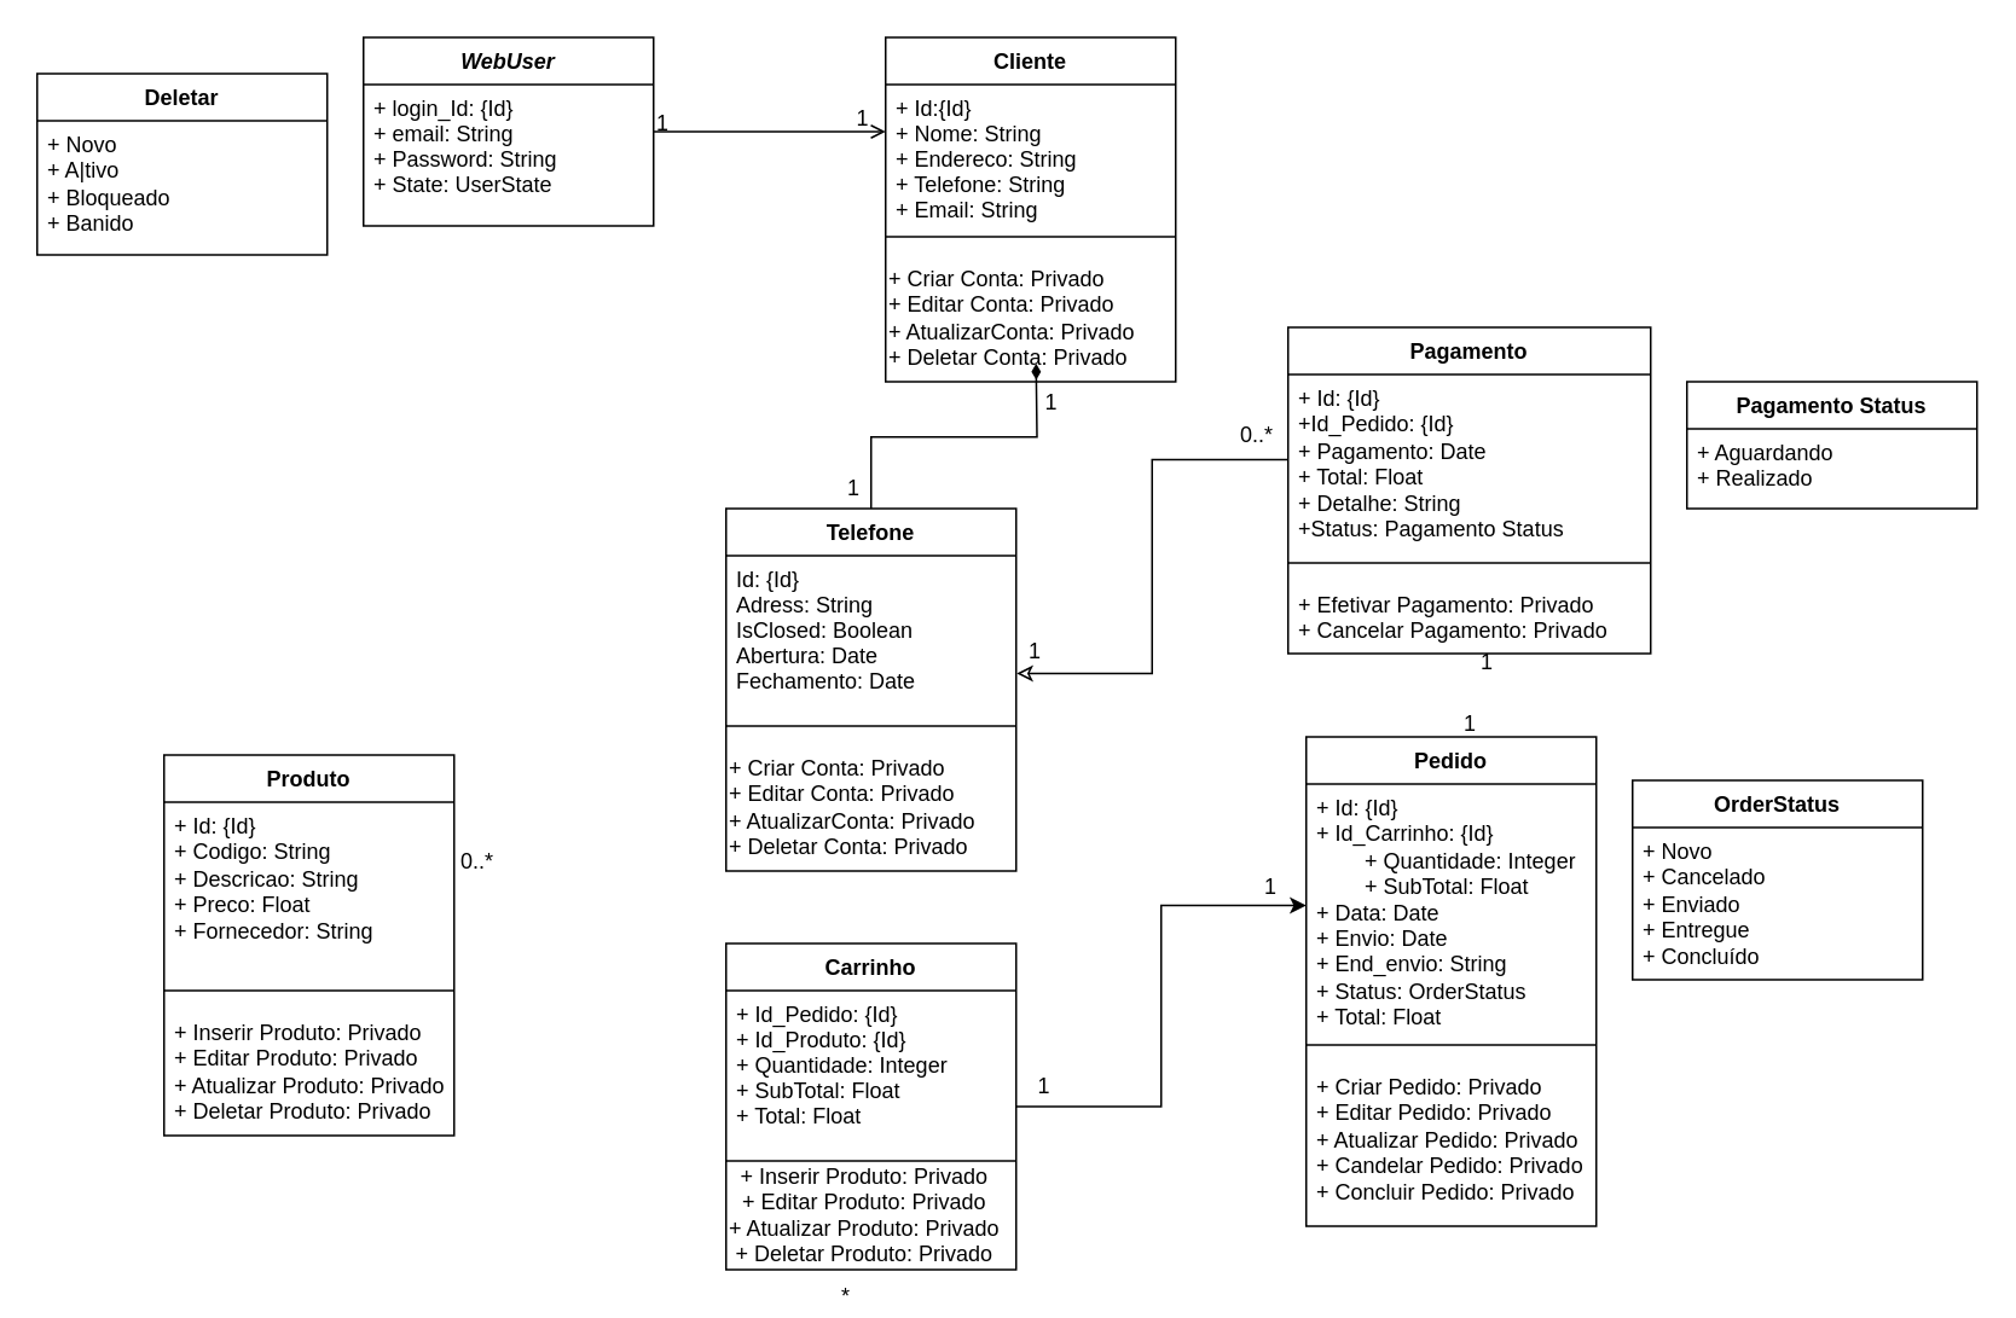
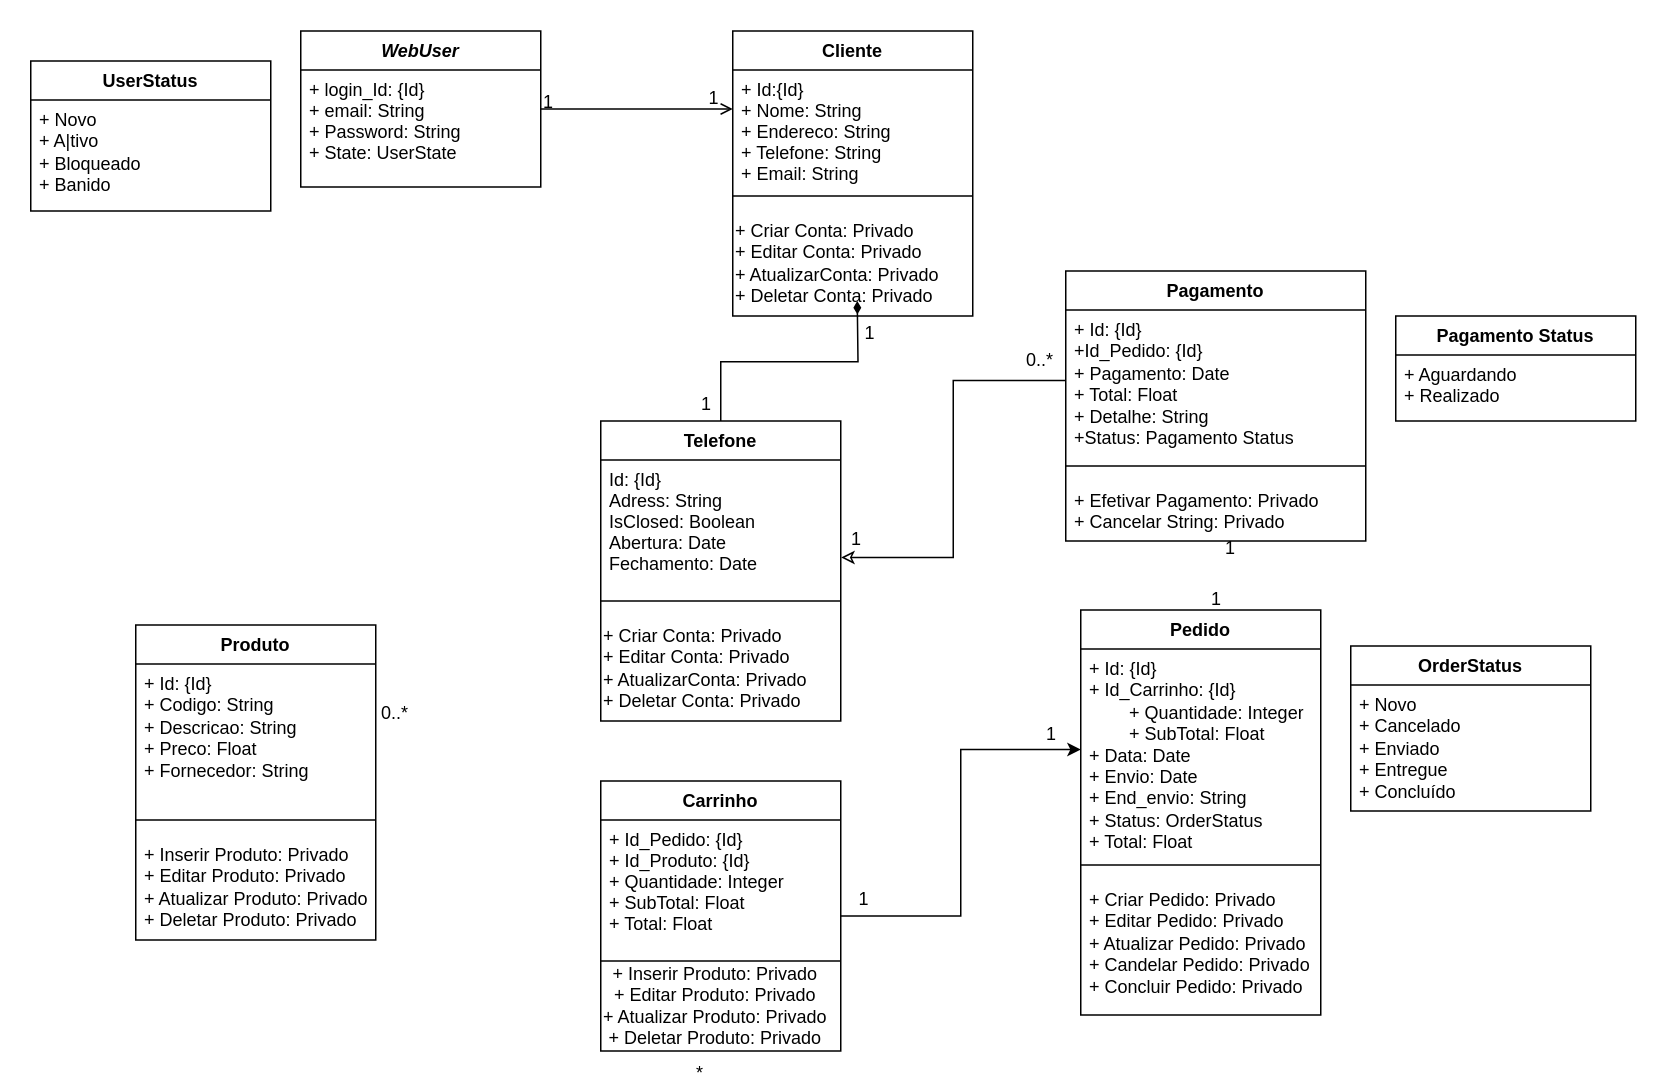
  <mxCell id="0" />
  <mxCell id="1" parent="0" />
  <mxCell id="2" value="WebUser" style="swimlane;fontStyle=3;align=center;verticalAlign=top;childLayout=stackLayout;horizontal=1;startSize=26;horizontalStack=0;resizeParent=1;resizeLast=0;collapsible=1;marginBottom=0;rounded=0;shadow=0;strokeWidth=1;" parent="1" vertex="1"><mxGeometry x="200" y="20" width="160" height="104" as="geometry"><mxRectangle x="230" y="140" width="160" height="26" as="alternateBounds" /></mxGeometry></mxCell>
  <mxCell id="3" value="+ login_Id: {Id}&#10;+ email: String&#10;+ Password: String&#10;+ State: UserState" style="text;align=left;verticalAlign=top;spacingLeft=4;spacingRight=4;overflow=hidden;rotatable=0;points=[[0,0.5],[1,0.5]];portConstraint=eastwest;" parent="2" vertex="1"><mxGeometry y="26" width="160" height="74" as="geometry" /></mxCell>
  <mxCell id="4" style="edgeStyle=orthogonalEdgeStyle;rounded=0;orthogonalLoop=1;jettySize=auto;html=1;entryX=0;entryY=0.5;entryDx=0;entryDy=0;" edge="1" parent="1" source="5" target="27"><mxGeometry relative="1" as="geometry" /></mxCell>
  <mxCell id="5" value="Carrinho" style="swimlane;fontStyle=1;align=center;verticalAlign=top;childLayout=stackLayout;horizontal=1;startSize=26;horizontalStack=0;resizeParent=1;resizeLast=0;collapsible=1;marginBottom=0;rounded=0;shadow=0;strokeWidth=1;" parent="1" vertex="1"><mxGeometry x="400" y="520" width="160" height="180" as="geometry"><mxRectangle x="130" y="380" width="160" height="26" as="alternateBounds" /></mxGeometry></mxCell>
  <mxCell id="6" value="+ Id_Pedido: {Id}&#10;+ Id_Produto: {Id}&#10;+ Quantidade: Integer&#10;+ SubTotal: Float&#10;+ Total: Float" style="text;align=left;verticalAlign=top;spacingLeft=4;spacingRight=4;overflow=hidden;rotatable=0;points=[[0,0.5],[1,0.5]];portConstraint=eastwest;rounded=0;shadow=0;html=0;" parent="5" vertex="1"><mxGeometry y="26" width="160" height="84" as="geometry" /></mxCell>
  <mxCell id="7" value="" style="line;strokeWidth=1;fillColor=none;align=left;verticalAlign=middle;spacingTop=-1;spacingLeft=3;spacingRight=3;rotatable=0;labelPosition=right;points=[];portConstraint=eastwest;strokeColor=inherit;" vertex="1" parent="5"><mxGeometry y="110" width="160" height="20" as="geometry" /></mxCell>
  <mxCell id="8" value="Telefone" style="swimlane;fontStyle=1;align=center;verticalAlign=top;childLayout=stackLayout;horizontal=1;startSize=26;horizontalStack=0;resizeParent=1;resizeLast=0;collapsible=1;marginBottom=0;rounded=0;shadow=0;strokeWidth=1;" parent="1" vertex="1"><mxGeometry x="400" y="280" width="160" height="200" as="geometry"><mxRectangle x="511" y="330" width="170" height="26" as="alternateBounds" /></mxGeometry></mxCell>
  <mxCell id="9" value="Id: {Id}&#10;Adress: String&#10;IsClosed: Boolean&#10;Abertura: Date&#10;Fechamento: Date" style="text;align=left;verticalAlign=top;spacingLeft=4;spacingRight=4;overflow=hidden;rotatable=0;points=[[0,0.5],[1,0.5]];portConstraint=eastwest;" parent="8" vertex="1"><mxGeometry y="26" width="160" height="84" as="geometry" /></mxCell>
  <mxCell id="10" value="" style="line;strokeWidth=1;fillColor=none;align=left;verticalAlign=middle;spacingTop=-1;spacingLeft=3;spacingRight=3;rotatable=0;labelPosition=right;points=[];portConstraint=eastwest;strokeColor=inherit;" vertex="1" parent="8"><mxGeometry y="110" width="160" height="20" as="geometry" /></mxCell>
  <mxCell id="11" value="+ Criar Conta: Privado&lt;br&gt;+ Editar Conta&lt;span style=&quot;&quot;&gt;: Privado&lt;br&gt;&lt;/span&gt;+ AtualizarConta&lt;span style=&quot;&quot;&gt;: Privado&lt;/span&gt;&lt;br style=&quot;border-color: var(--border-color);&quot;&gt;+ Deletar Conta&lt;span style=&quot;&quot;&gt;: Privado&lt;/span&gt;" style="text;html=1;align=left;verticalAlign=middle;resizable=0;points=[];autosize=1;strokeColor=none;fillColor=none;" vertex="1" parent="8"><mxGeometry y="130" width="160" height="70" as="geometry" /></mxCell>
  <mxCell id="12" value="Cliente" style="swimlane;fontStyle=1;align=center;verticalAlign=top;childLayout=stackLayout;horizontal=1;startSize=26;horizontalStack=0;resizeParent=1;resizeLast=0;collapsible=1;marginBottom=0;rounded=0;shadow=0;strokeWidth=1;" parent="1" vertex="1"><mxGeometry x="488" y="20" width="160" height="190" as="geometry"><mxRectangle x="550" y="140" width="160" height="26" as="alternateBounds" /></mxGeometry></mxCell>
  <mxCell id="13" value="+ Id:{Id}&#10;+ Nome: String&#10;+ Endereco: String&#10;+ Telefone: String&#10;+ Email: String&#10;" style="text;align=left;verticalAlign=top;spacingLeft=4;spacingRight=4;overflow=hidden;rotatable=0;points=[[0,0.5],[1,0.5]];portConstraint=eastwest;" parent="12" vertex="1"><mxGeometry y="26" width="160" height="74" as="geometry" /></mxCell>
  <mxCell id="14" value="" style="line;strokeWidth=1;fillColor=none;align=left;verticalAlign=middle;spacingTop=-1;spacingLeft=3;spacingRight=3;rotatable=0;labelPosition=right;points=[];portConstraint=eastwest;strokeColor=inherit;" vertex="1" parent="12"><mxGeometry y="100" width="160" height="20" as="geometry" /></mxCell>
  <mxCell id="15" value="+ Criar Conta: Privado&lt;br&gt;+ Editar Conta&lt;span style=&quot;&quot;&gt;: Privado&lt;br&gt;&lt;/span&gt;+ AtualizarConta&lt;span style=&quot;&quot;&gt;: Privado&lt;/span&gt;&lt;br style=&quot;border-color: var(--border-color);&quot;&gt;+ Deletar Conta&lt;span style=&quot;&quot;&gt;: Privado&lt;/span&gt;" style="text;html=1;align=left;verticalAlign=middle;resizable=0;points=[];autosize=1;strokeColor=none;fillColor=none;" vertex="1" parent="12"><mxGeometry y="120" width="160" height="70" as="geometry" /></mxCell>
  <mxCell id="16" value="" style="endArrow=open;shadow=0;strokeWidth=1;rounded=0;endFill=1;edgeStyle=elbowEdgeStyle;elbow=vertical;" parent="1" source="2" target="12" edge="1"><mxGeometry x="0.5" y="41" relative="1" as="geometry"><mxPoint x="360" y="92" as="sourcePoint" /><mxPoint x="520" y="92" as="targetPoint" /><mxPoint x="-40" y="32" as="offset" /></mxGeometry></mxCell>
  <mxCell id="17" value="1" style="resizable=0;align=left;verticalAlign=bottom;labelBackgroundColor=none;fontSize=12;" parent="16" connectable="0" vertex="1"><mxGeometry x="-1" relative="1" as="geometry"><mxPoint y="4" as="offset" /></mxGeometry></mxCell>
  <mxCell id="18" value="1" style="resizable=0;align=right;verticalAlign=bottom;labelBackgroundColor=none;fontSize=12;" parent="16" connectable="0" vertex="1"><mxGeometry x="1" relative="1" as="geometry"><mxPoint x="-8" y="1" as="offset" /></mxGeometry></mxCell>
  <mxCell id="19" style="rounded=0;orthogonalLoop=1;jettySize=auto;html=1;exitX=0.5;exitY=0;exitDx=0;exitDy=0;endArrow=diamondThin;endFill=1;startArrow=none;startFill=0;edgeStyle=orthogonalEdgeStyle;" edge="1" parent="1" source="8"><mxGeometry relative="1" as="geometry"><mxPoint x="571" y="200" as="targetPoint" /></mxGeometry></mxCell>
  <mxCell id="20" value="1" style="resizable=0;align=right;verticalAlign=bottom;labelBackgroundColor=none;fontSize=12;" connectable="0" vertex="1" parent="1"><mxGeometry x="480" y="230" as="geometry"><mxPoint x="-5" y="47" as="offset" /></mxGeometry></mxCell>
  <mxCell id="21" value="1" style="resizable=0;align=right;verticalAlign=bottom;labelBackgroundColor=none;fontSize=12;" connectable="0" vertex="1" parent="1"><mxGeometry x="425" y="230" width="160" as="geometry" /></mxCell>
  <mxCell id="22" value="Pagamento" style="swimlane;fontStyle=1;align=center;verticalAlign=top;childLayout=stackLayout;horizontal=1;startSize=26;horizontalStack=0;resizeParent=1;resizeParentMax=0;resizeLast=0;collapsible=1;marginBottom=0;whiteSpace=wrap;html=1;" vertex="1" parent="1"><mxGeometry x="710" y="180" width="200" height="180" as="geometry"><mxRectangle x="730" y="280" width="110" height="30" as="alternateBounds" /></mxGeometry></mxCell>
  <mxCell id="23" value="+ Id: {Id}&lt;br&gt;+Id_Pedido: {Id}&lt;br&gt;+ Pagamento: Date&lt;br&gt;+ Total: Float&lt;br&gt;+ Detalhe: String&lt;br&gt;+Status: Pagamento Status" style="text;strokeColor=none;fillColor=none;align=left;verticalAlign=top;spacingLeft=4;spacingRight=4;overflow=hidden;rotatable=0;points=[[0,0.5],[1,0.5]];portConstraint=eastwest;whiteSpace=wrap;html=1;" vertex="1" parent="22"><mxGeometry y="26" width="200" height="94" as="geometry" /></mxCell>
  <mxCell id="24" value="" style="line;strokeWidth=1;fillColor=none;align=left;verticalAlign=middle;spacingTop=-1;spacingLeft=3;spacingRight=3;rotatable=0;labelPosition=right;points=[];portConstraint=eastwest;strokeColor=inherit;" vertex="1" parent="22"><mxGeometry y="120" width="200" height="20" as="geometry" /></mxCell>
- <mxCell id="25" value="+ Efetivar Pagamento: Privado&lt;br&gt;+ Cancelar Pagamento: Privado" style="text;strokeColor=none;fillColor=none;align=left;verticalAlign=top;spacingLeft=4;spacingRight=4;overflow=hidden;rotatable=0;points=[[0,0.5],[1,0.5]];portConstraint=eastwest;whiteSpace=wrap;html=1;" vertex="1" parent="22"><mxGeometry y="140" width="200" height="40" as="geometry" /></mxCell>
+ <mxCell id="25" value="+ Efetivar Pagamento: Privado&lt;br&gt;+ Cancelar String: Privado" style="text;strokeColor=none;fillColor=none;align=left;verticalAlign=top;spacingLeft=4;spacingRight=4;overflow=hidden;rotatable=0;points=[[0,0.5],[1,0.5]];portConstraint=eastwest;whiteSpace=wrap;html=1;" vertex="1" parent="22"><mxGeometry y="140" width="200" height="40" as="geometry" /></mxCell>
  <mxCell id="26" value="Pedido" style="swimlane;fontStyle=1;align=center;verticalAlign=top;childLayout=stackLayout;horizontal=1;startSize=26;horizontalStack=0;resizeParent=1;resizeParentMax=0;resizeLast=0;collapsible=1;marginBottom=0;whiteSpace=wrap;html=1;" vertex="1" parent="1"><mxGeometry x="720" y="406" width="160" height="270" as="geometry"><mxRectangle x="730" y="280" width="110" height="30" as="alternateBounds" /></mxGeometry></mxCell>
  <mxCell id="27" value="+ Id: {Id}&lt;br&gt;+ Id_Carrinho: {Id}&lt;br&gt;&lt;span style=&quot;white-space: pre;&quot;&gt;&#09;&lt;/span&gt;+ Quantidade: Integer&lt;br style=&quot;border-color: var(--border-color); padding: 0px; margin: 0px;&quot;&gt;&lt;span style=&quot;&quot;&gt;&lt;span style=&quot;white-space: pre;&quot;&gt;&#09;&lt;/span&gt;+ SubTotal: Float&lt;/span&gt;&lt;br&gt;+ Data: Date&lt;br&gt;+ Envio: Date&lt;br&gt;+ End_envio: String&lt;br&gt;+ Status: OrderStatus&amp;nbsp;&lt;br&gt;+ Total: Float" style="text;strokeColor=none;fillColor=none;align=left;verticalAlign=top;spacingLeft=4;spacingRight=4;overflow=hidden;rotatable=0;points=[[0,0.5],[1,0.5]];portConstraint=eastwest;whiteSpace=wrap;html=1;" vertex="1" parent="26"><mxGeometry y="26" width="160" height="134" as="geometry" /></mxCell>
  <mxCell id="28" value="" style="line;strokeWidth=1;fillColor=none;align=left;verticalAlign=middle;spacingTop=-1;spacingLeft=3;spacingRight=3;rotatable=0;labelPosition=right;points=[];portConstraint=eastwest;strokeColor=inherit;" vertex="1" parent="26"><mxGeometry y="160" width="160" height="20" as="geometry" /></mxCell>
  <mxCell id="29" value="+ Criar Pedido: Privado&lt;br&gt;+ Editar Pedido: Privado&lt;br&gt;+ Atualizar Pedido: Privado&lt;br&gt;+ Candelar Pedido: Privado&lt;br&gt;+ Concluir Pedido: Privado" style="text;strokeColor=none;fillColor=none;align=left;verticalAlign=top;spacingLeft=4;spacingRight=4;overflow=hidden;rotatable=0;points=[[0,0.5],[1,0.5]];portConstraint=eastwest;whiteSpace=wrap;html=1;" vertex="1" parent="26"><mxGeometry y="180" width="160" height="90" as="geometry" /></mxCell>
  <mxCell id="30" style="edgeStyle=orthogonalEdgeStyle;rounded=0;orthogonalLoop=1;jettySize=auto;html=1;exitX=0;exitY=0.5;exitDx=0;exitDy=0;entryX=1.002;entryY=0.774;entryDx=0;entryDy=0;endArrow=classic;endFill=0;entryPerimeter=0;" edge="1" parent="1" source="23" target="9"><mxGeometry relative="1" as="geometry"><mxPoint x="573" y="315" as="targetPoint" /></mxGeometry></mxCell>
  <mxCell id="31" value="1" style="resizable=0;align=right;verticalAlign=bottom;labelBackgroundColor=none;fontSize=12;" connectable="0" vertex="1" parent="1"><mxGeometry x="580" y="320" as="geometry"><mxPoint x="-5" y="47" as="offset" /></mxGeometry></mxCell>
  <mxCell id="32" value="0..*" style="resizable=0;align=left;verticalAlign=bottom;labelBackgroundColor=none;fontSize=12;" connectable="0" vertex="1" parent="1"><mxGeometry x="690" y="115" as="geometry"><mxPoint x="-8" y="133" as="offset" /></mxGeometry></mxCell>
  <mxCell id="33" value="1" style="text;html=1;strokeColor=none;fillColor=none;align=center;verticalAlign=middle;whiteSpace=wrap;rounded=0;" vertex="1" parent="1"><mxGeometry x="805" y="360" width="30" height="10" as="geometry" /></mxCell>
  <mxCell id="34" value="1" style="resizable=0;align=right;verticalAlign=bottom;labelBackgroundColor=none;fontSize=12;" connectable="0" vertex="1" parent="1"><mxGeometry x="820" y="360" as="geometry"><mxPoint x="-5" y="47" as="offset" /></mxGeometry></mxCell>
  <mxCell id="35" value="OrderStatus" style="swimlane;fontStyle=1;align=center;verticalAlign=top;childLayout=stackLayout;horizontal=1;startSize=26;horizontalStack=0;resizeParent=1;resizeParentMax=0;resizeLast=0;collapsible=1;marginBottom=0;whiteSpace=wrap;html=1;" vertex="1" parent="1"><mxGeometry x="900" y="430" width="160" height="110" as="geometry"><mxRectangle x="730" y="280" width="110" height="30" as="alternateBounds" /></mxGeometry></mxCell>
  <mxCell id="36" value="+ Novo&lt;br&gt;+ Cancelado&lt;br&gt;+ Enviado&lt;br&gt;+ Entregue&amp;nbsp;&lt;br&gt;+ Concluído" style="text;strokeColor=none;fillColor=none;align=left;verticalAlign=top;spacingLeft=4;spacingRight=4;overflow=hidden;rotatable=0;points=[[0,0.5],[1,0.5]];portConstraint=eastwest;whiteSpace=wrap;html=1;" vertex="1" parent="35"><mxGeometry y="26" width="160" height="84" as="geometry" /></mxCell>
- <mxCell id="37" value="Deletar" style="swimlane;fontStyle=1;align=center;verticalAlign=top;childLayout=stackLayout;horizontal=1;startSize=26;horizontalStack=0;resizeParent=1;resizeParentMax=0;resizeLast=0;collapsible=1;marginBottom=0;whiteSpace=wrap;html=1;" vertex="1" parent="1"><mxGeometry x="20" y="40" width="160" height="100" as="geometry"><mxRectangle x="730" y="280" width="110" height="30" as="alternateBounds" /></mxGeometry></mxCell>
+ <mxCell id="37" value="UserStatus" style="swimlane;fontStyle=1;align=center;verticalAlign=top;childLayout=stackLayout;horizontal=1;startSize=26;horizontalStack=0;resizeParent=1;resizeParentMax=0;resizeLast=0;collapsible=1;marginBottom=0;whiteSpace=wrap;html=1;" vertex="1" parent="1"><mxGeometry x="20" y="40" width="160" height="100" as="geometry"><mxRectangle x="730" y="280" width="110" height="30" as="alternateBounds" /></mxGeometry></mxCell>
  <mxCell id="38" value="+ Novo&lt;br&gt;+ A|tivo&lt;br&gt;+ Bloqueado&lt;br&gt;+ Banido" style="text;strokeColor=none;fillColor=none;align=left;verticalAlign=top;spacingLeft=4;spacingRight=4;overflow=hidden;rotatable=0;points=[[0,0.5],[1,0.5]];portConstraint=eastwest;whiteSpace=wrap;html=1;" vertex="1" parent="37"><mxGeometry y="26" width="160" height="74" as="geometry" /></mxCell>
  <mxCell id="39" value="Produto" style="swimlane;fontStyle=1;align=center;verticalAlign=top;childLayout=stackLayout;horizontal=1;startSize=26;horizontalStack=0;resizeParent=1;resizeParentMax=0;resizeLast=0;collapsible=1;marginBottom=0;whiteSpace=wrap;html=1;" vertex="1" parent="1"><mxGeometry x="90" y="416" width="160" height="210" as="geometry"><mxRectangle x="730" y="280" width="110" height="30" as="alternateBounds" /></mxGeometry></mxCell>
  <mxCell id="40" value="+ Id: {Id}&lt;br&gt;+ Codigo: String&lt;br&gt;+ Descricao: String&lt;br&gt;+ Preco: Float&lt;br&gt;+ Fornecedor: String&amp;nbsp;" style="text;strokeColor=none;fillColor=none;align=left;verticalAlign=top;spacingLeft=4;spacingRight=4;overflow=hidden;rotatable=0;points=[[0,0.5],[1,0.5]];portConstraint=eastwest;whiteSpace=wrap;html=1;" vertex="1" parent="39"><mxGeometry y="26" width="160" height="94" as="geometry" /></mxCell>
  <mxCell id="41" value="" style="line;strokeWidth=1;fillColor=none;align=left;verticalAlign=middle;spacingTop=-1;spacingLeft=3;spacingRight=3;rotatable=0;labelPosition=right;points=[];portConstraint=eastwest;strokeColor=inherit;" vertex="1" parent="39"><mxGeometry y="120" width="160" height="20" as="geometry" /></mxCell>
  <mxCell id="42" value="+ Inserir Produto: Privado&lt;br&gt;+ Editar Produto: Privado&lt;br&gt;+ Atualizar Produto: Privado&lt;br&gt;+ Deletar Produto: Privado" style="text;strokeColor=none;fillColor=none;align=left;verticalAlign=top;spacingLeft=4;spacingRight=4;overflow=hidden;rotatable=0;points=[[0,0.5],[1,0.5]];portConstraint=eastwest;whiteSpace=wrap;html=1;" vertex="1" parent="39"><mxGeometry y="140" width="160" height="70" as="geometry" /></mxCell>
  <mxCell id="43" value="0..*" style="resizable=0;align=left;verticalAlign=bottom;labelBackgroundColor=none;fontSize=12;" connectable="0" vertex="1" parent="1"><mxGeometry x="260" y="350" as="geometry"><mxPoint x="-8" y="133" as="offset" /></mxGeometry></mxCell>
  <mxCell id="44" value="*" style="resizable=0;align=left;verticalAlign=bottom;labelBackgroundColor=none;fontSize=12;" connectable="0" vertex="1" parent="1"><mxGeometry x="470" y="590" as="geometry"><mxPoint x="-8" y="133" as="offset" /></mxGeometry></mxCell>
  <mxCell id="45" value="1" style="resizable=0;align=right;verticalAlign=bottom;labelBackgroundColor=none;fontSize=12;" connectable="0" vertex="1" parent="1"><mxGeometry x="585" y="560" as="geometry"><mxPoint x="-5" y="47" as="offset" /></mxGeometry></mxCell>
  <mxCell id="46" value="1" style="resizable=0;align=right;verticalAlign=bottom;labelBackgroundColor=none;fontSize=12;" connectable="0" vertex="1" parent="1"><mxGeometry x="710" y="450" as="geometry"><mxPoint x="-5" y="47" as="offset" /></mxGeometry></mxCell>
  <mxCell id="47" value="+ Inserir Produto: Privado&lt;br&gt;&lt;span style=&quot;text-align: left;&quot;&gt;+ Editar Produto: Privado&lt;br&gt;&lt;/span&gt;&lt;span style=&quot;text-align: left;&quot;&gt;+ Atualizar Produto: Privado&lt;/span&gt;&lt;br style=&quot;border-color: var(--border-color); text-align: left;&quot;&gt;&lt;span style=&quot;text-align: left;&quot;&gt;+ Deletar Produto: Privado&lt;/span&gt;" style="text;html=1;align=center;verticalAlign=middle;resizable=0;points=[];autosize=1;strokeColor=none;fillColor=none;" vertex="1" parent="1"><mxGeometry x="391" y="635" width="170" height="70" as="geometry" /></mxCell>
  <mxCell id="48" value="Pagamento Status" style="swimlane;fontStyle=1;align=center;verticalAlign=top;childLayout=stackLayout;horizontal=1;startSize=26;horizontalStack=0;resizeParent=1;resizeParentMax=0;resizeLast=0;collapsible=1;marginBottom=0;whiteSpace=wrap;html=1;" vertex="1" parent="1"><mxGeometry x="930" y="210" width="160" height="70" as="geometry"><mxRectangle x="730" y="280" width="110" height="30" as="alternateBounds" /></mxGeometry></mxCell>
  <mxCell id="49" value="+ Aguardando&lt;br&gt;+ Realizado" style="text;strokeColor=none;fillColor=none;align=left;verticalAlign=top;spacingLeft=4;spacingRight=4;overflow=hidden;rotatable=0;points=[[0,0.5],[1,0.5]];portConstraint=eastwest;whiteSpace=wrap;html=1;" vertex="1" parent="48"><mxGeometry y="26" width="160" height="44" as="geometry" /></mxCell>
